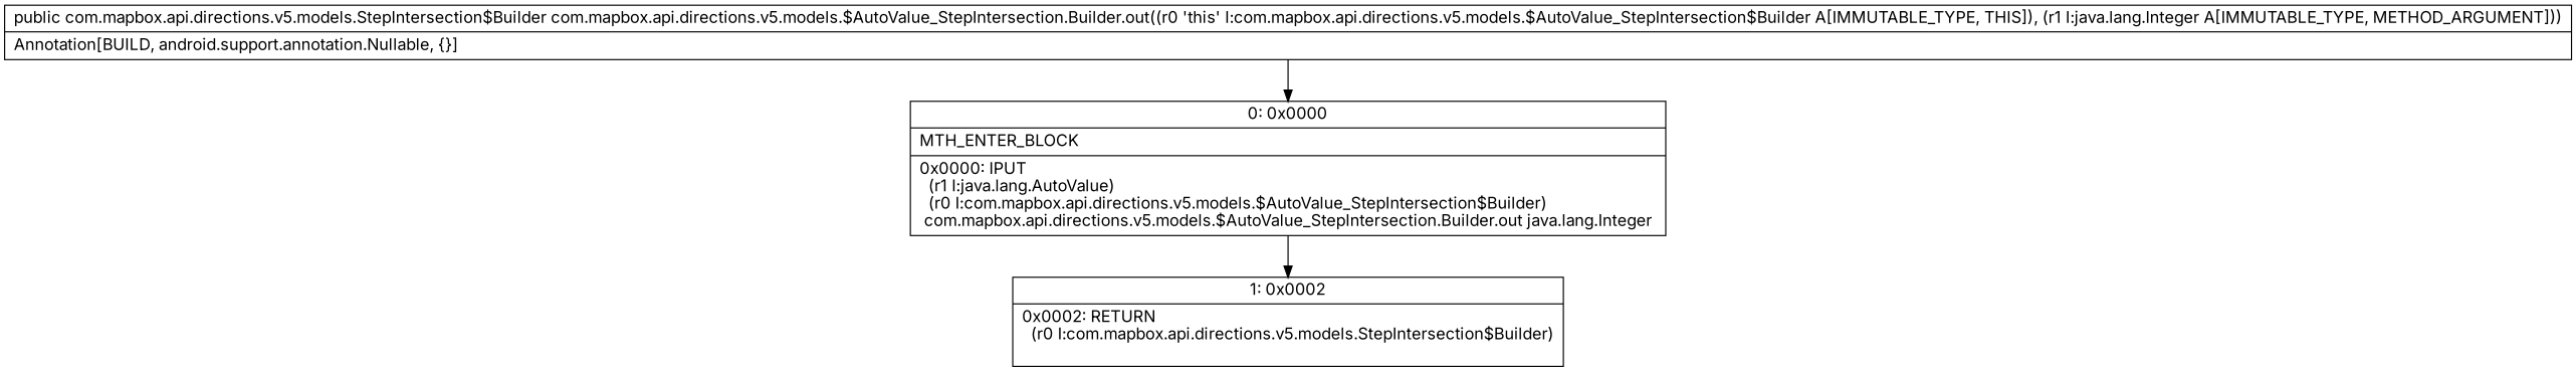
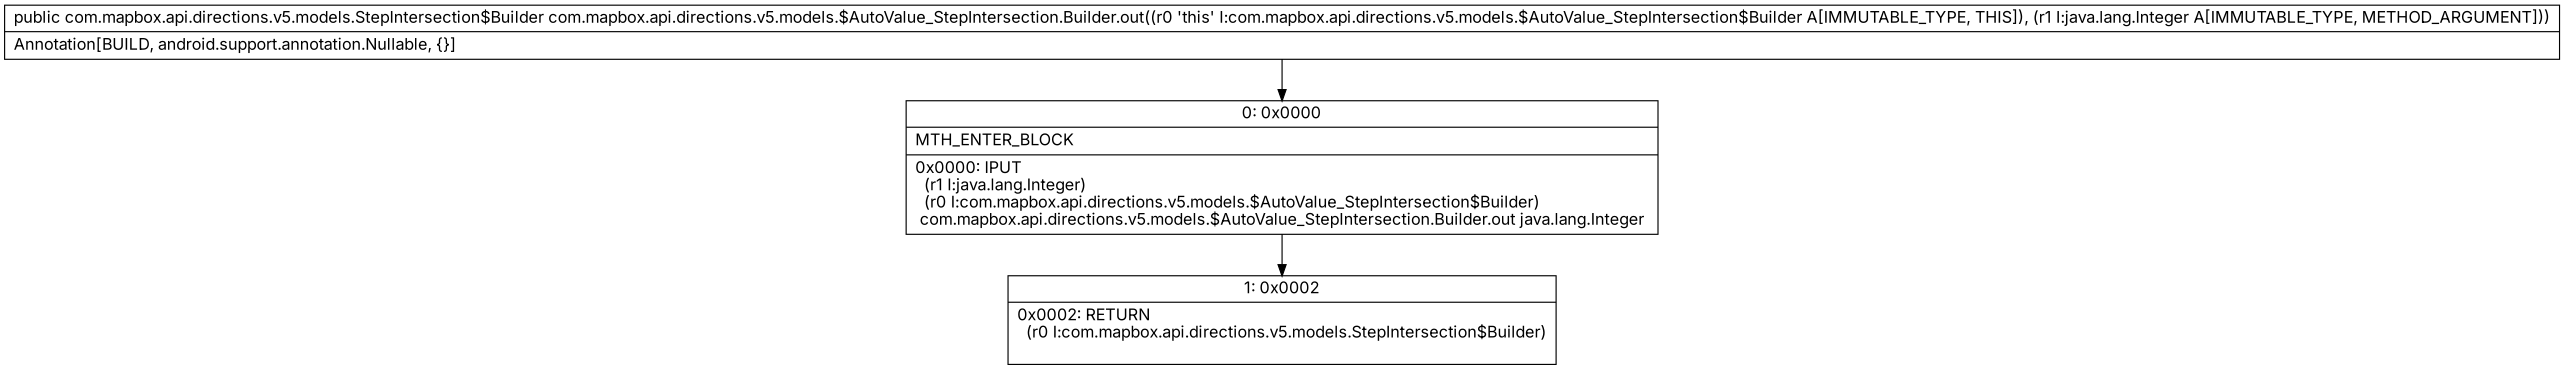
  digraph {
    fontname=Inter
    node [shape=record fontname=Inter]
    edge [fontname=Inter]
-   n1 [label="{0\:\ 0x0000|MTH_ENTER_BLOCK\l|0x0000: IPUT  \l  (r1 I:java.lang.AutoValue)\l  (r0 I:com.mapbox.api.directions.v5.models.$AutoValue_StepIntersection$Builder)\l com.mapbox.api.directions.v5.models.$AutoValue_StepIntersection.Builder.out java.lang.Integer \l}"]
+   n1 [label="{0\:\ 0x0000|MTH_ENTER_BLOCK\l|0x0000: IPUT  \l  (r1 I:java.lang.Integer)\l  (r0 I:com.mapbox.api.directions.v5.models.$AutoValue_StepIntersection$Builder)\l com.mapbox.api.directions.v5.models.$AutoValue_StepIntersection.Builder.out java.lang.Integer \l}"]
    n2 [label="{1\:\ 0x0002|0x0002: RETURN  \l  (r0 I:com.mapbox.api.directions.v5.models.StepIntersection$Builder)\l \l}"]
    n3 [label="{public com.mapbox.api.directions.v5.models.StepIntersection$Builder com.mapbox.api.directions.v5.models.$AutoValue_StepIntersection.Builder.out((r0 'this' I:com.mapbox.api.directions.v5.models.$AutoValue_StepIntersection$Builder A[IMMUTABLE_TYPE, THIS]), (r1 I:java.lang.Integer A[IMMUTABLE_TYPE, METHOD_ARGUMENT]))  | Annotation[BUILD, android.support.annotation.Nullable, \{\}]\l}"]
    n1 -> n2
    n3 -> n1
  }
